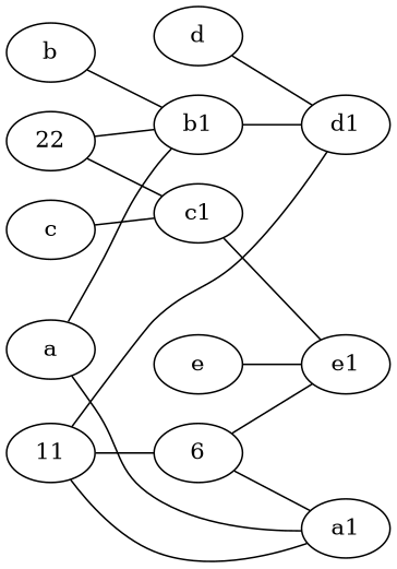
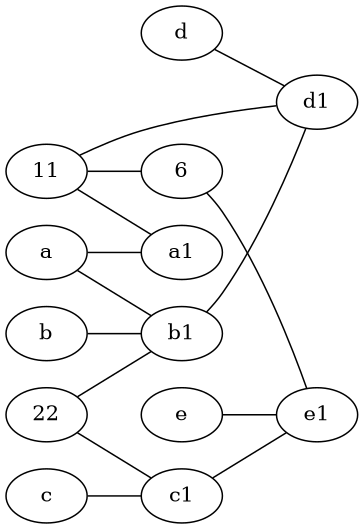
  graph {
    rankdir=LR
    node [labelfontsize=50]
    b1
    d1
    c1
    e1
    e
    6
    a1
    22
    c
    a
    11
    b
    d
    b1 -- d1
    c1 -- e1
    e -- e1
    6 -- e1
-   6 -- a1
    22 -- b1
    22 -- c1
    c -- c1
    a -- b1
    a -- a1
    11 -- d1
    11 -- 6
    11 -- a1
    b -- b1
    d -- d1
  }
